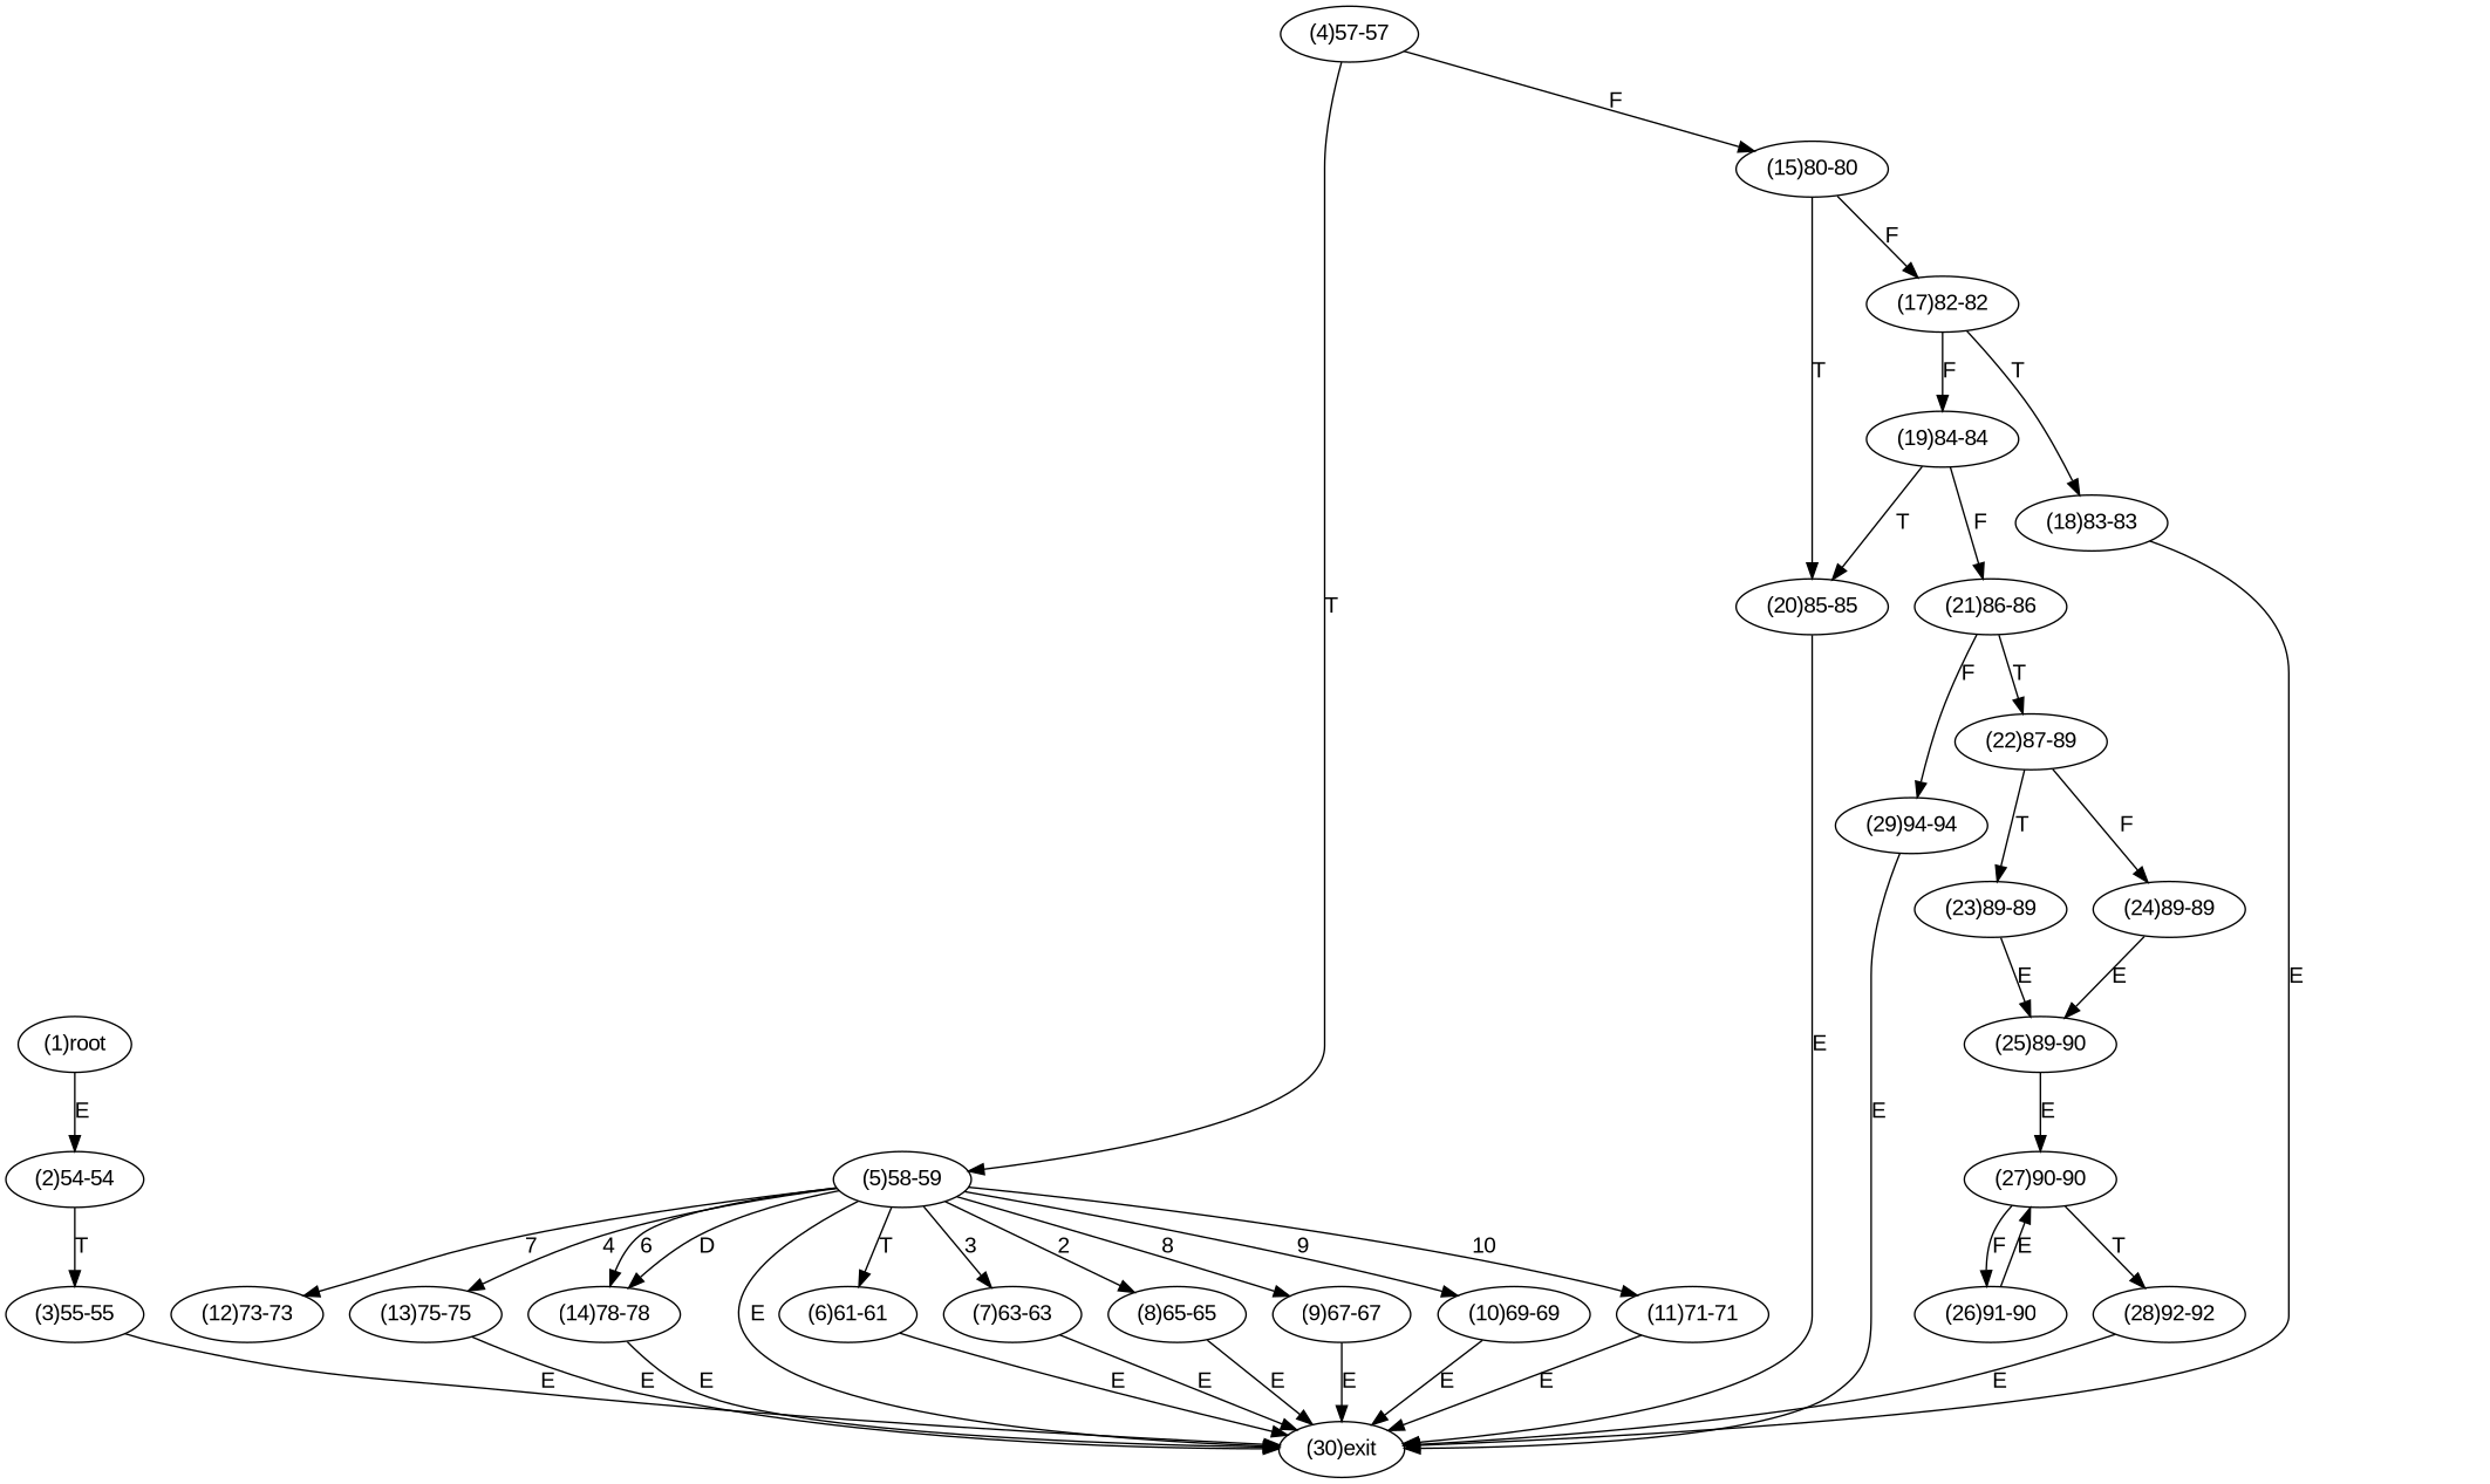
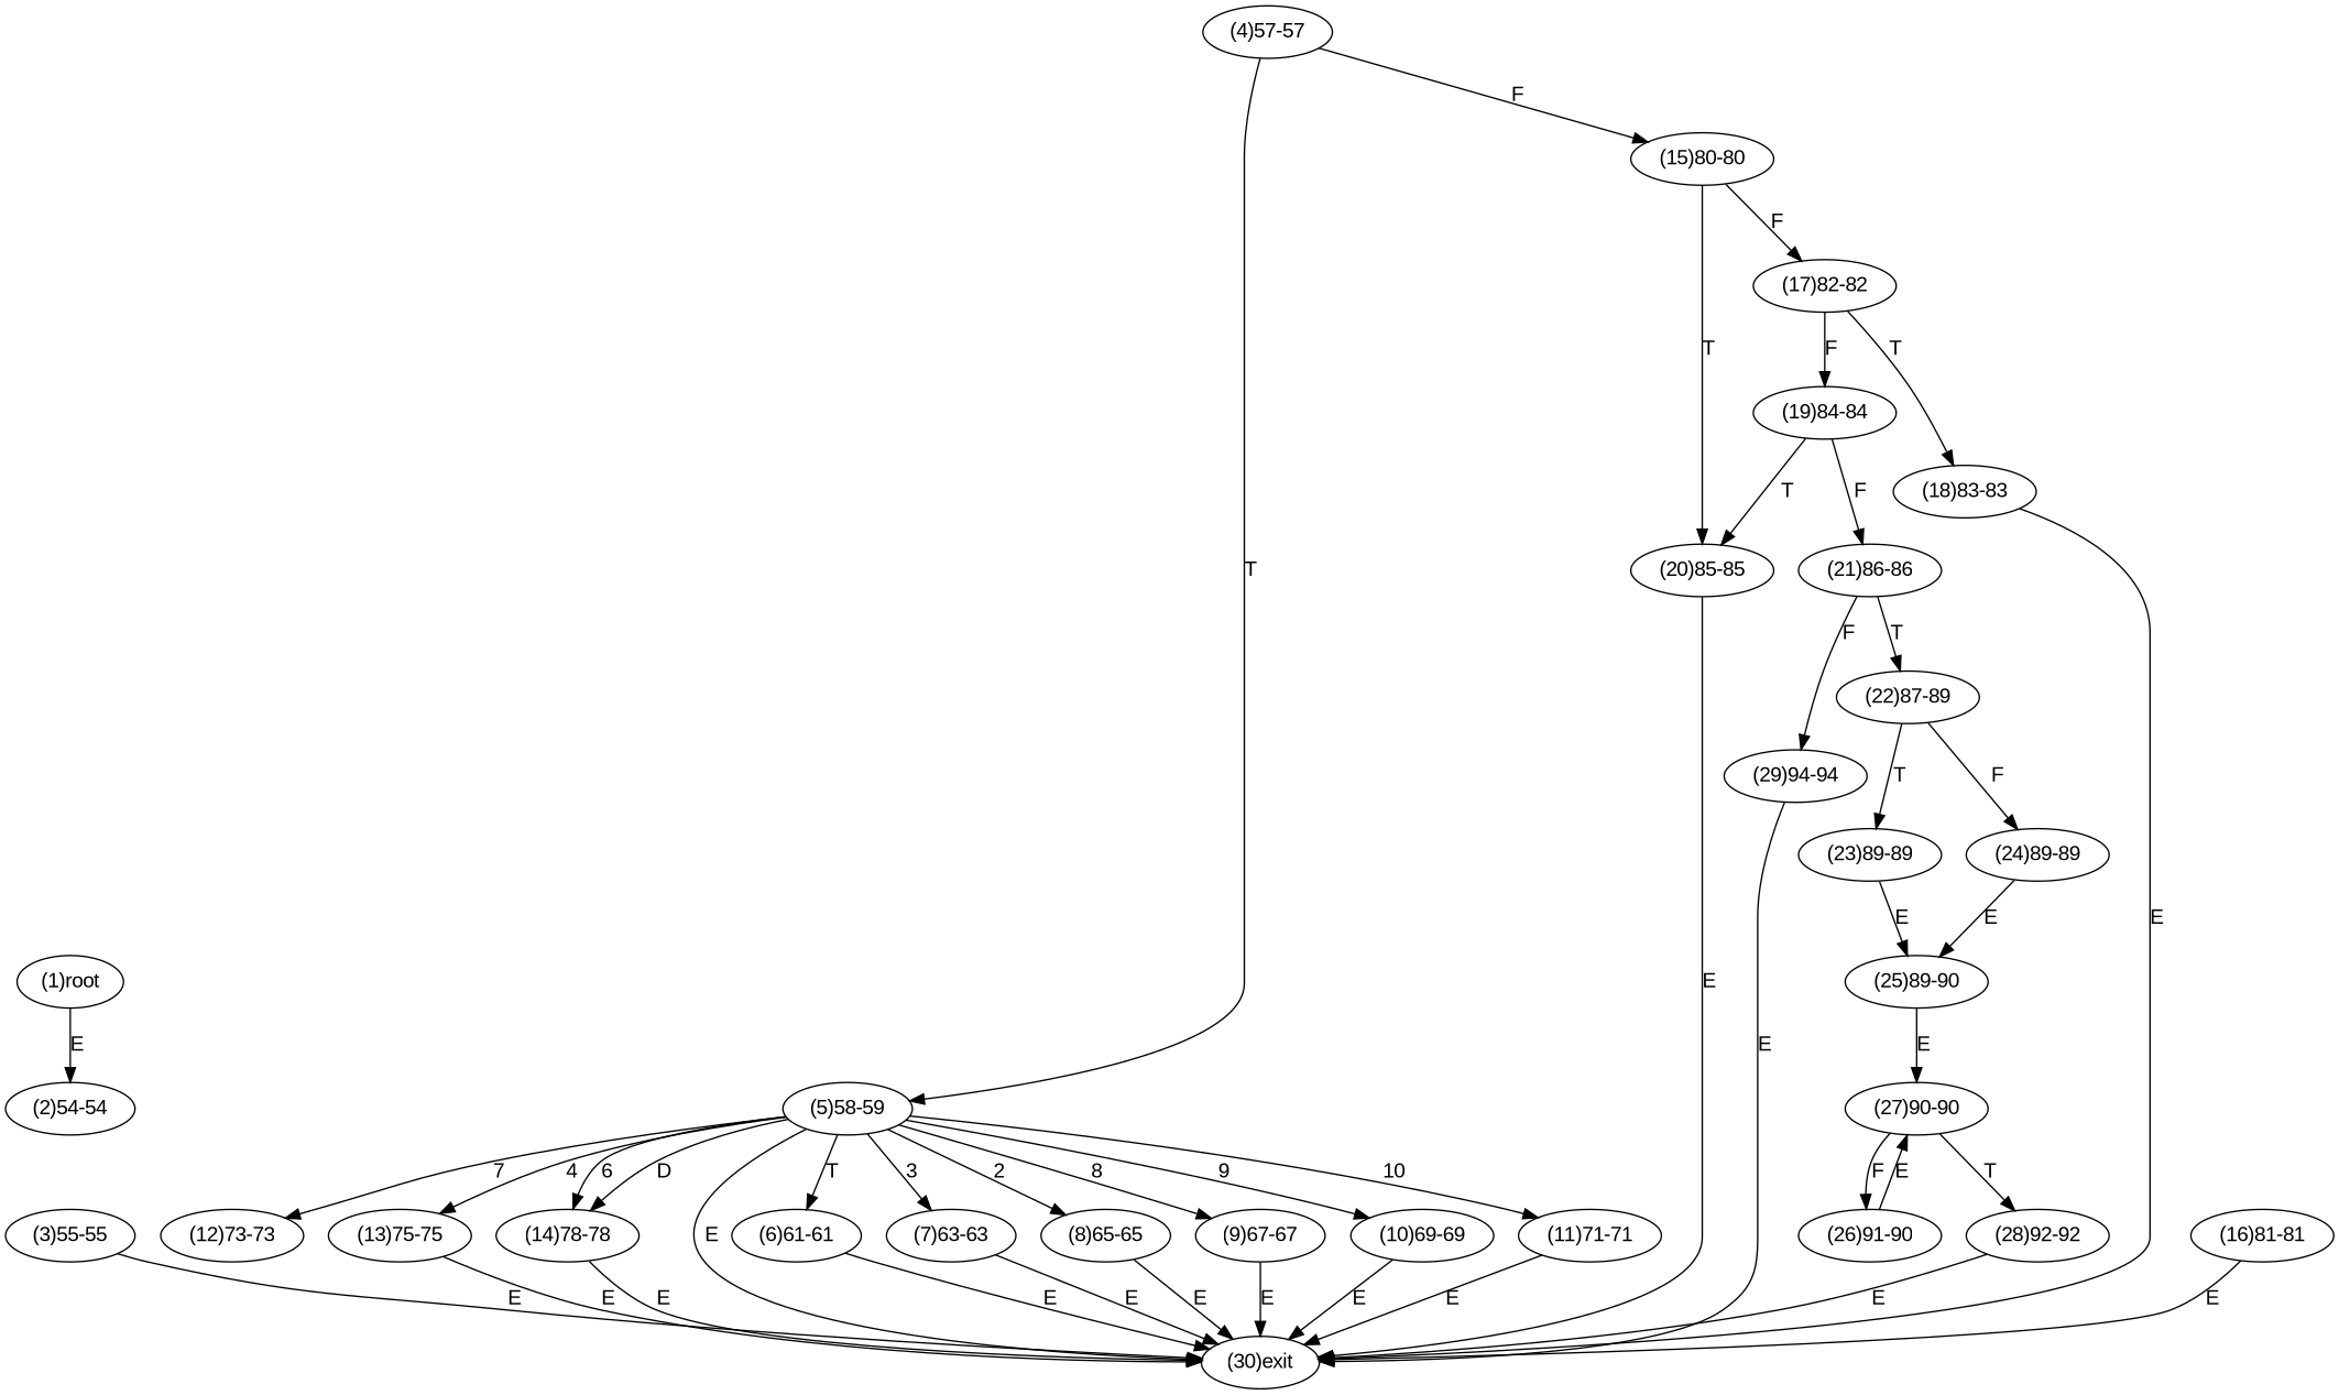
  digraph {
    fontname="Liberation Sans"
    node [fontname="Liberation Sans"]
    edge [fontname="Liberation Sans"]
    n1 [label="(1)root"]
    n2 [label="(2)54-54"]
    n3 [label="(3)55-55"]
    n4 [label="(30)exit"]
    n5 [label="(4)57-57"]
    n6 [label="(5)58-59"]
    n7 [label="(15)80-80"]
    n8 [label="(6)61-61"]
    n9 [label="(7)63-63"]
    n10 [label="(8)65-65"]
    n11 [label="(9)67-67"]
    n12 [label="(10)69-69"]
    n13 [label="(11)71-71"]
    n14 [label="(12)73-73"]
    n15 [label="(13)75-75"]
    n16 [label="(14)78-78"]
    n17 [label="(17)82-82"]
    n18 [label="(20)85-85"]
    n19 [label="(19)84-84"]
    n20 [label="(18)83-83"]
+   n21 [label="(16)81-81"]
    n22 [label="(21)86-86"]
    n23 [label="(22)87-89"]
    n24 [label="(29)94-94"]
    n25 [label="(23)89-89"]
    n26 [label="(24)89-89"]
    n27 [label="(25)89-90"]
    n28 [label="(27)90-90"]
    n29 [label="(26)91-90"]
    n30 [label="(28)92-92"]
    n1 -> n2 [label=E]
-   n2 -> n3 [label=T]
    n3 -> n4 [label=E]
    n5 -> n6 [label=T]
    n5 -> n7 [label=F]
    n6 -> n4 [label=E]
    n6 -> n8 [label=T]
    n6 -> n9 [label=3]
    n6 -> n10 [label=2]
    n6 -> n11 [label=8]
    n6 -> n12 [label=9]
    n6 -> n13 [label=10]
    n6 -> n14 [label=7]
    n6 -> n15 [label=4]
    n6 -> n16 [label=6]
    n6 -> n16 [label=D]
    n7 -> n17 [label=F]
    n7 -> n18 [label=T]
    n8 -> n4 [label=E]
    n9 -> n4 [label=E]
    n10 -> n4 [label=E]
    n11 -> n4 [label=E]
    n12 -> n4 [label=E]
    n13 -> n4 [label=E]
    n15 -> n4 [label=E]
    n16 -> n4 [label=E]
    n17 -> n19 [label=F]
    n17 -> n20 [label=T]
    n18 -> n4 [label=E]
    n19 -> n18 [label=T]
    n19 -> n22 [label=F]
    n20 -> n4 [label=E]
+   n21 -> n4 [label=E]
    n22 -> n23 [label=T]
    n22 -> n24 [label=F]
    n23 -> n25 [label=T]
    n23 -> n26 [label=F]
    n24 -> n4 [label=E]
    n25 -> n27 [label=E]
    n26 -> n27 [label=E]
    n27 -> n28 [label=E]
    n28 -> n29 [label=F]
    n28 -> n30 [label=T]
    n29 -> n28 [label=E]
    n30 -> n4 [label=E]
  }
